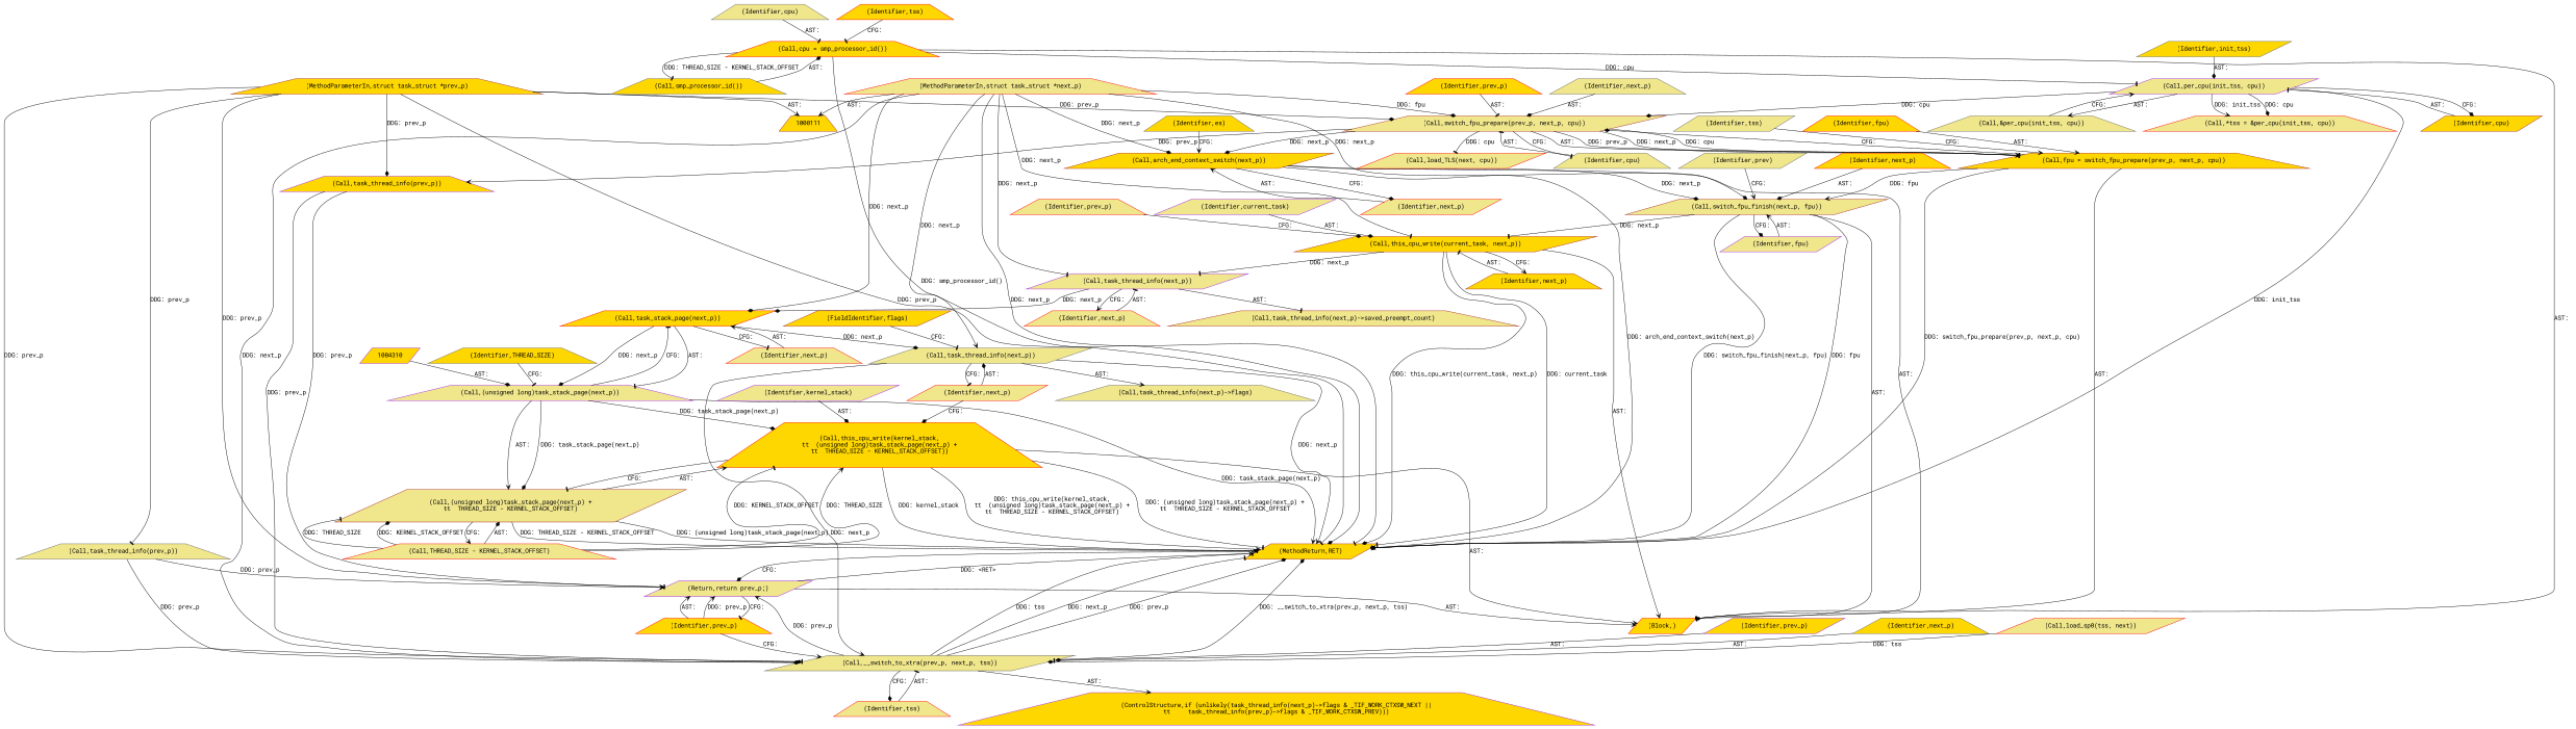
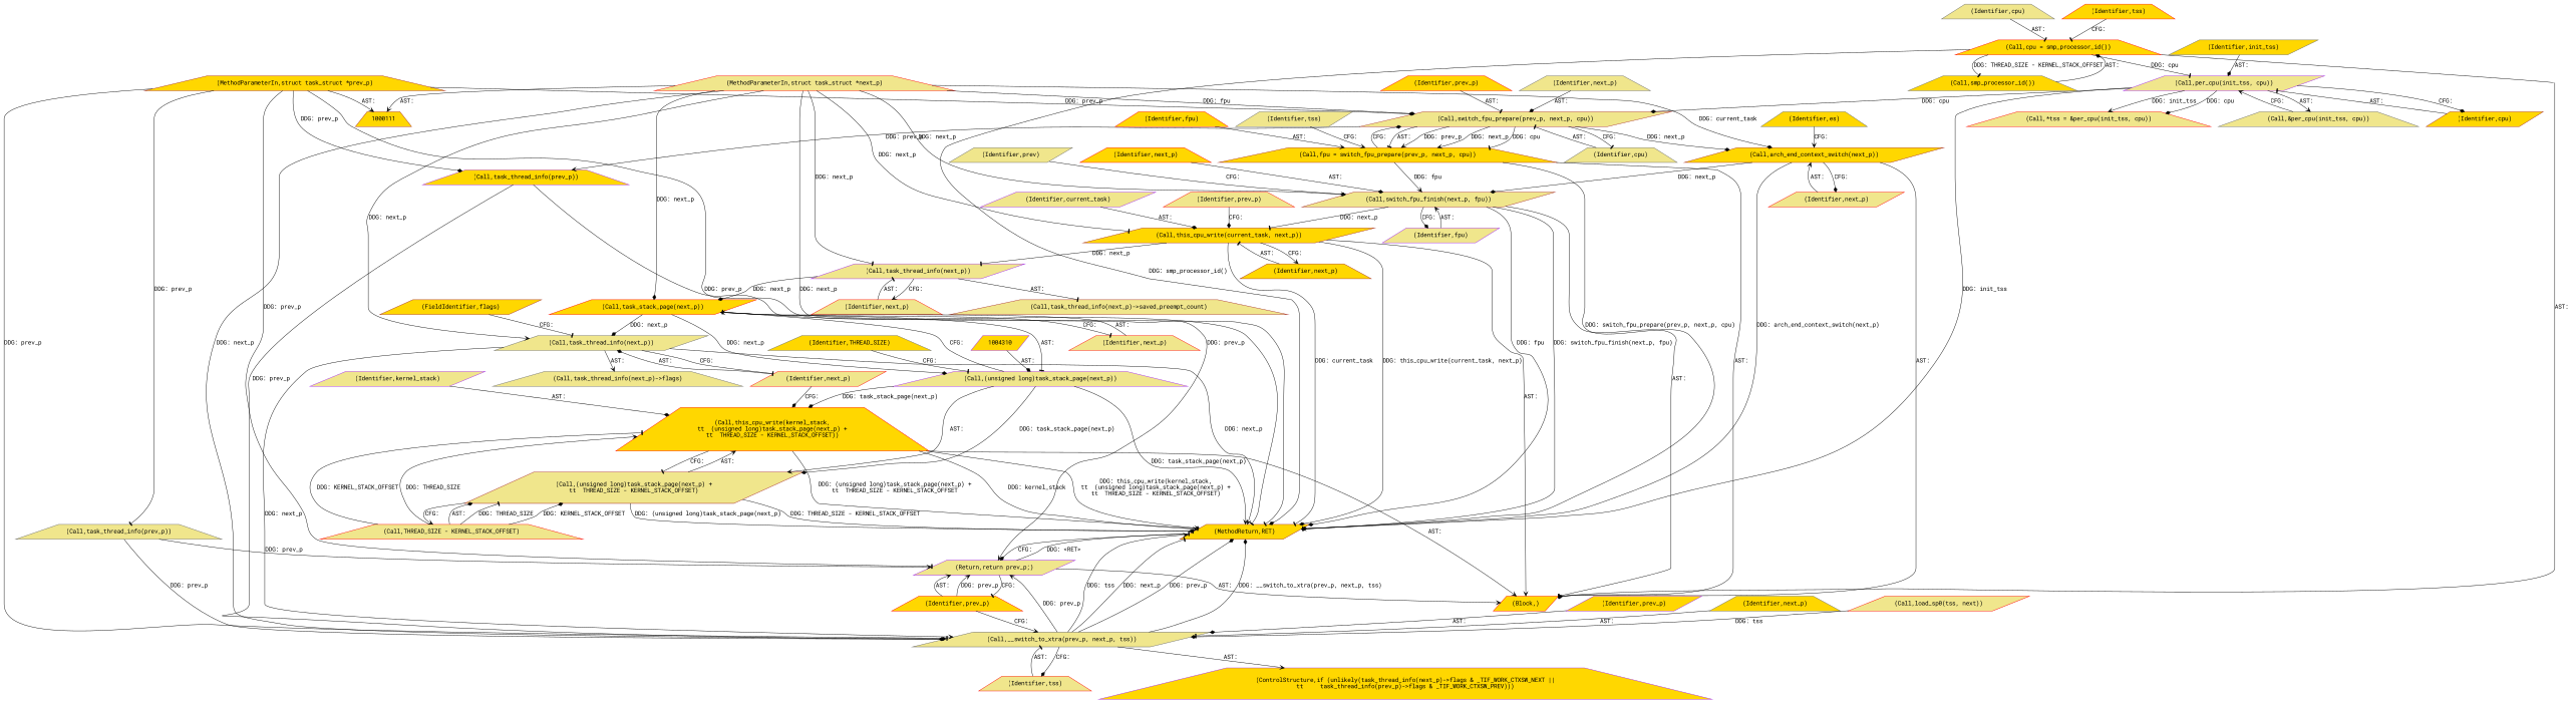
  digraph {
    fontname="Roboto Mono"
    node [color=red fillcolor=khaki fontname="Roboto Mono" shape=trapezium style=filled]
    edge [arrowhead=diamond fontname="Roboto Mono"]
    n1 [color=brown fillcolor=gold label="(Call,this_cpu_write(current_task, next_p))" shape=parallelogram]
    n2 [color=purple label="(Call,task_thread_info(next_p))" shape=parallelogram]
    n3 [color=brown fillcolor=gold label="(MethodReturn,RET)" shape=parallelogram]
    n4 [color=brown fillcolor=gold label="(Identifier,next_p)"]
    n5 [fillcolor=gold label="(Block,)" shape=parallelogram]
    n6 [fillcolor=gold label="(Call,task_stack_page(next_p))" shape=parallelogram]
    n7 [color=brown label="(Call,task_thread_info(next_p)->saved_preempt_count)"]
    n8 [label="(Identifier,next_p)"]
    n9 [color=purple label="(Return,return prev_p;)" shape=parallelogram]
    n10 [color=brown label="(Call,switch_fpu_finish(next_p, fpu))" shape=parallelogram]
    n11 [color=purple label="(Identifier,fpu)" shape=parallelogram]
    n12 [color=brown fillcolor=gold label="(Call,arch_end_context_switch(next_p))" shape=parallelogram]
    n13 [label="(Identifier,next_p)" shape=parallelogram]
    n14 [color=brown label="(Call,switch_fpu_prepare(prev_p, next_p, cpu))" shape=parallelogram]
    n15 [color=brown fillcolor=gold label="(Call,fpu = switch_fpu_prepare(prev_p, next_p, cpu))"]
    n16 [color=gray40 label="(Identifier,cpu)"]
-   n17 [label="(Call,load_TLS(next, cpu))" shape=parallelogram]
    n18 [color=purple fillcolor=gold label="(Call,task_thread_info(prev_p))"]
    n19 [color=gray40 label="(Call,__switch_to_xtra(prev_p, next_p, tss))" shape=parallelogram]
    n20 [color=brown fillcolor=gold label="(MethodParameterIn,struct task_struct *prev_p)"]
    n21 [color=gray40 label="(Call,task_thread_info(prev_p))"]
    1000111 [color=brown fillcolor=gold]
    n23 [label="(Identifier,tss)"]
    n24 [color=purple fillcolor=gold label="(ControlStructure,if (unlikely(task_thread_info(next_p)->flags & _TIF_WORK_CTXSW_NEXT ||\n\t\t     task_thread_info(prev_p)->flags & _TIF_WORK_CTXSW_PREV)))"]
    n25 [fillcolor=gold label="(Identifier,prev_p)"]
    n26 [label="(MethodParameterIn,struct task_struct *next_p)"]
    n27 [color=gray40 label="(Call,task_thread_info(next_p))" shape=parallelogram]
    n28 [color=purple label="(Call,(unsigned long)task_stack_page(next_p))"]
    n29 [label="(Identifier,next_p)"]
    n30 [color=gray40 label="(Call,task_thread_info(next_p)->flags)"]
    n31 [label="(Identifier,next_p)" shape=parallelogram]
    n32 [color=purple label="(Call,per_cpu(init_tss, cpu))" shape=parallelogram]
    n33 [color=gray40 label="(Call,&per_cpu(init_tss, cpu))"]
    n34 [label="(Call,*tss = &per_cpu(init_tss, cpu))"]
    n35 [color=brown fillcolor=gold label="(Identifier,cpu)" shape=parallelogram]
    n36 [fillcolor=gold label="(Call,cpu = smp_processor_id())"]
    n37 [color=gray40 fillcolor=gold label="(Call,smp_processor_id())"]
    n38 [fillcolor=gold label="(Call,this_cpu_write(kernel_stack,\n\t\t  (unsigned long)task_stack_page(next_p) +\n\t\t  THREAD_SIZE - KERNEL_STACK_OFFSET))"]
    n39 [color=brown label="(Call,(unsigned long)task_stack_page(next_p) +\n\t\t  THREAD_SIZE - KERNEL_STACK_OFFSET)" shape=parallelogram]
    n40 [label="(Call,THREAD_SIZE - KERNEL_STACK_OFFSET)"]
    n41 [color=purple label="(Identifier,kernel_stack)" shape=parallelogram]
    n42 [fillcolor=gold label="(Identifier,next_p)"]
    n43 [color=gray40 label="(Identifier,cpu)"]
    n44 [color=gray40 label="(Identifier,tss)" shape=parallelogram]
    n45 [color=gray40 fillcolor=gold label="(Identifier,es)"]
    n46 [color=purple label="(Identifier,current_task)" shape=parallelogram]
    n47 [color=gray40 label="(Identifier,prev)" shape=parallelogram]
    n48 [color=brown fillcolor=gold label="(FieldIdentifier,flags)" shape=parallelogram]
    n49 [fillcolor=gold label="(Identifier,fpu)"]
    n50 [label="(Identifier,prev_p)"]
    n51 [fillcolor=gold label="(Identifier,tss)"]
    n52 [color=gray40 fillcolor=gold label="(Identifier,THREAD_SIZE)"]
    n53 [color=purple fillcolor=gold label="(Identifier,prev_p)" shape=parallelogram]
    n54 [color=gray40 fillcolor=gold label="(Identifier,init_tss)" shape=parallelogram]
    n55 [fillcolor=gold label="(Identifier,prev_p)"]
    n56 [color=gray40 fillcolor=gold label="(Identifier,next_p)"]
    n57 [label="(Call,load_sp0(tss, next))" shape=parallelogram]
    n58 [color=gray40 label="(Identifier,next_p)"]
    n59 [color=purple fillcolor=gold label=1004310 shape=parallelogram]
    n1 -> n2 [arrowhead=tee label="DDG: next_p"]
    n1 -> n3 [arrowhead=tee label="DDG: current_task"]
    n1 -> n3 [label="DDG: this_cpu_write(current_task, next_p)"]
    n1 -> n4 [arrowhead=vee label="CFG: "]
    n1 -> n5 [arrowhead=vee label="AST: "]
    n2 -> n6 [label="DDG: next_p"]
    n2 -> n7 [arrowhead=tee label="AST: "]
    n2 -> n8 [arrowhead=vee label="CFG: "]
    n3 -> n9 [label="CFG: "]
    n4 -> n1 [arrowhead=tee label="AST: "]
    n6 -> n27 [label="DDG: next_p"]
    n6 -> n28 [arrowhead=tee label="AST: "]
    n6 -> n28 [label="DDG: next_p"]
    n6 -> n29 [arrowhead=tee label="CFG: "]
    n8 -> n2 [arrowhead=tee label="AST: "]
    n9 -> n3 [arrowhead=tee label="DDG: <RET>"]
    n9 -> n5 [arrowhead=vee label="AST: "]
    n9 -> n25 [arrowhead=tee label="CFG: "]
    n10 -> n1 [arrowhead=tee label="DDG: next_p"]
    n10 -> n3 [label="DDG: fpu"]
    n10 -> n3 [label="DDG: switch_fpu_finish(next_p, fpu)"]
    n10 -> n5 [arrowhead=tee label="AST: "]
    n10 -> n11 [label="CFG: "]
    n11 -> n10 [arrowhead=vee label="AST: "]
    n12 -> n3 [label="DDG: arch_end_context_switch(next_p)"]
    n12 -> n5 [arrowhead=tee label="AST: "]
    n12 -> n10 [label="DDG: next_p"]
    n12 -> n13 [label="CFG: "]
    n13 -> n12 [arrowhead=vee label="AST: "]
    n14 -> n12 [label="DDG: next_p"]
    n14 -> n15 [arrowhead=tee label="AST: "]
    n14 -> n15 [arrowhead=vee label="DDG: prev_p"]
    n14 -> n15 [arrowhead=vee label="DDG: next_p"]
    n14 -> n15 [arrowhead=tee label="DDG: cpu"]
    n14 -> n16 [arrowhead=tee label="CFG: "]
-   n14 -> n17 [arrowhead=tee label="DDG: cpu"]
    n14 -> n18 [arrowhead=vee label="DDG: prev_p"]
    n15 -> n3 [arrowhead=tee label="DDG: switch_fpu_prepare(prev_p, next_p, cpu)"]
    n15 -> n5 [label="AST: "]
    n15 -> n10 [arrowhead=vee label="DDG: fpu"]
    n15 -> n14 [label="CFG: "]
    n16 -> n14 [arrowhead=tee label="AST: "]
    n18 -> n9 [arrowhead=vee label="DDG: prev_p"]
    n18 -> n19 [label="DDG: prev_p"]
    n19 -> n3 [label="DDG: __switch_to_xtra(prev_p, next_p, tss)"]
    n19 -> n3 [arrowhead=vee label="DDG: tss"]
    n19 -> n3 [arrowhead=tee label="DDG: next_p"]
    n19 -> n3 [label="DDG: prev_p"]
    n19 -> n9 [arrowhead=vee label="DDG: prev_p"]
    n19 -> n23 [label="CFG: "]
    n19 -> n24 [arrowhead=vee label="AST: "]
    n20 -> n3 [arrowhead=tee label="DDG: prev_p"]
    n20 -> n9 [arrowhead=tee label="DDG: prev_p"]
    n20 -> n14 [label="DDG: prev_p"]
    n20 -> n18 [label="DDG: prev_p"]
    n20 -> n19 [arrowhead=tee label="DDG: prev_p"]
    n20 -> n21 [arrowhead=tee label="DDG: prev_p"]
    n20 -> 1000111 [arrowhead=vee label="AST: "]
    n21 -> n9 [arrowhead=vee label="DDG: prev_p"]
    n21 -> n19 [label="DDG: prev_p"]
    n23 -> n19 [arrowhead=tee label="AST: "]
    n25 -> n9 [arrowhead=vee label="AST: "]
    n25 -> n9 [arrowhead=vee label="DDG: prev_p"]
    n25 -> n19 [arrowhead=vee label="CFG: "]
    n26 -> n1 [arrowhead=tee label="DDG: next_p"]
    n26 -> n2 [arrowhead=tee label="DDG: next_p"]
    n26 -> n3 [arrowhead=tee label="DDG: next_p"]
    n26 -> n6 [label="DDG: next_p"]
    n26 -> n10 [label="DDG: next_p"]
-   n26 -> n12 [label="DDG: next_p"]
+   n26 -> n12 [label="DDG: current_task"]
    n26 -> n14 [label="DDG: fpu"]
    n26 -> n19 [label="DDG: next_p"]
    n26 -> 1000111 [arrowhead=vee label="AST: "]
    n26 -> n27 [arrowhead=vee label="DDG: next_p"]
    n27 -> n3 [arrowhead=vee label="DDG: next_p"]
    n27 -> n19 [arrowhead=vee label="DDG: next_p"]
    n27 -> n30 [arrowhead=vee label="AST: "]
    n27 -> n31 [arrowhead=tee label="CFG: "]
    n28 -> n3 [arrowhead=vee label="DDG: task_stack_page(next_p)"]
    n28 -> n6 [arrowhead=tee label="CFG: "]
    n28 -> n38 [label="DDG: task_stack_page(next_p)"]
    n28 -> n39 [arrowhead=vee label="AST: "]
    n28 -> n39 [label="DDG: task_stack_page(next_p)"]
    n29 -> n6 [arrowhead=vee label="AST: "]
    n31 -> n27 [label="AST: "]
    n31 -> n38 [label="CFG: "]
    n32 -> n3 [arrowhead=vee label="DDG: init_tss"]
    n32 -> n14 [label="DDG: cpu"]
    n32 -> n33 [arrowhead=vee label="AST: "]
    n32 -> n34 [arrowhead=vee label="DDG: init_tss"]
    n32 -> n34 [label="DDG: cpu"]
    n32 -> n35 [label="CFG: "]
    n33 -> n32 [arrowhead=vee label="CFG: "]
    n35 -> n32 [arrowhead=tee label="AST: "]
    n36 -> n3 [label="DDG: smp_processor_id()"]
    n36 -> n5 [arrowhead=tee label="AST: "]
    n36 -> n32 [arrowhead=tee label="DDG: cpu"]
    n36 -> n37 [arrowhead=tee label="DDG: THREAD_SIZE - KERNEL_STACK_OFFSET"]
    n37 -> n36 [label="AST: "]
    n38 -> n3 [arrowhead=vee label="DDG: kernel_stack"]
    n38 -> n3 [arrowhead=vee label="DDG: this_cpu_write(kernel_stack,\n\t\t  (unsigned long)task_stack_page(next_p) +\n\t\t  THREAD_SIZE - KERNEL_STACK_OFFSET)"]
    n38 -> n3 [arrowhead=tee label="DDG: (unsigned long)task_stack_page(next_p) +\n\t\t  THREAD_SIZE - KERNEL_STACK_OFFSET"]
    n38 -> n5 [arrowhead=vee label="AST: "]
    n38 -> n39 [arrowhead=tee label="CFG: "]
    n39 -> n3 [label="DDG: (unsigned long)task_stack_page(next_p)"]
    n39 -> n3 [arrowhead=tee label="DDG: THREAD_SIZE - KERNEL_STACK_OFFSET"]
    n39 -> n38 [arrowhead=vee label="AST: "]
    n39 -> n40 [arrowhead=vee label="CFG: "]
    n40 -> n38 [arrowhead=vee label="DDG: THREAD_SIZE"]
    n40 -> n38 [arrowhead=tee label="DDG: KERNEL_STACK_OFFSET"]
    n40 -> n39 [label="AST: "]
    n40 -> n39 [arrowhead=tee label="DDG: THREAD_SIZE"]
    n40 -> n39 [label="DDG: KERNEL_STACK_OFFSET"]
    n41 -> n38 [label="AST: "]
    n42 -> n10 [label="AST: "]
    n43 -> n36 [arrowhead=tee label="AST: "]
    n44 -> n15 [arrowhead=vee label="CFG: "]
    n45 -> n12 [arrowhead=vee label="CFG: "]
    n46 -> n1 [label="AST: "]
    n47 -> n10 [arrowhead=vee label="CFG: "]
    n48 -> n27 [arrowhead=tee label="CFG: "]
    n49 -> n15 [arrowhead=vee label="AST: "]
    n50 -> n1 [label="CFG: "]
    n51 -> n36 [arrowhead=tee label="CFG: "]
    n52 -> n28 [arrowhead=tee label="CFG: "]
    n53 -> n19 [label="AST: "]
    n54 -> n32 [label="AST: "]
    n55 -> n14 [arrowhead=tee label="AST: "]
    n56 -> n19 [arrowhead=tee label="AST: "]
    n57 -> n19 [label="DDG: tss"]
    n58 -> n14 [label="AST: "]
    n59 -> n28 [label="AST: "]
  }
